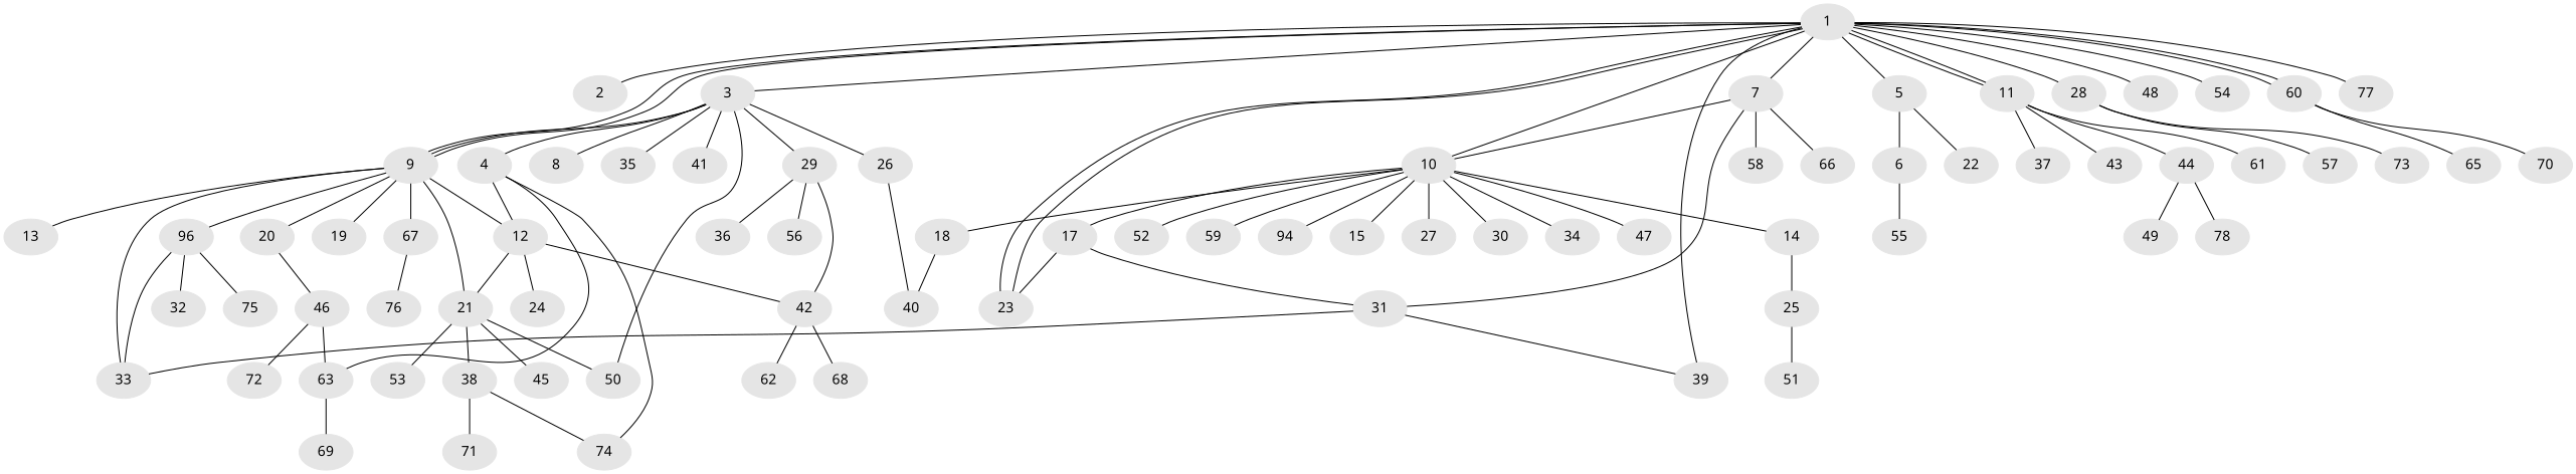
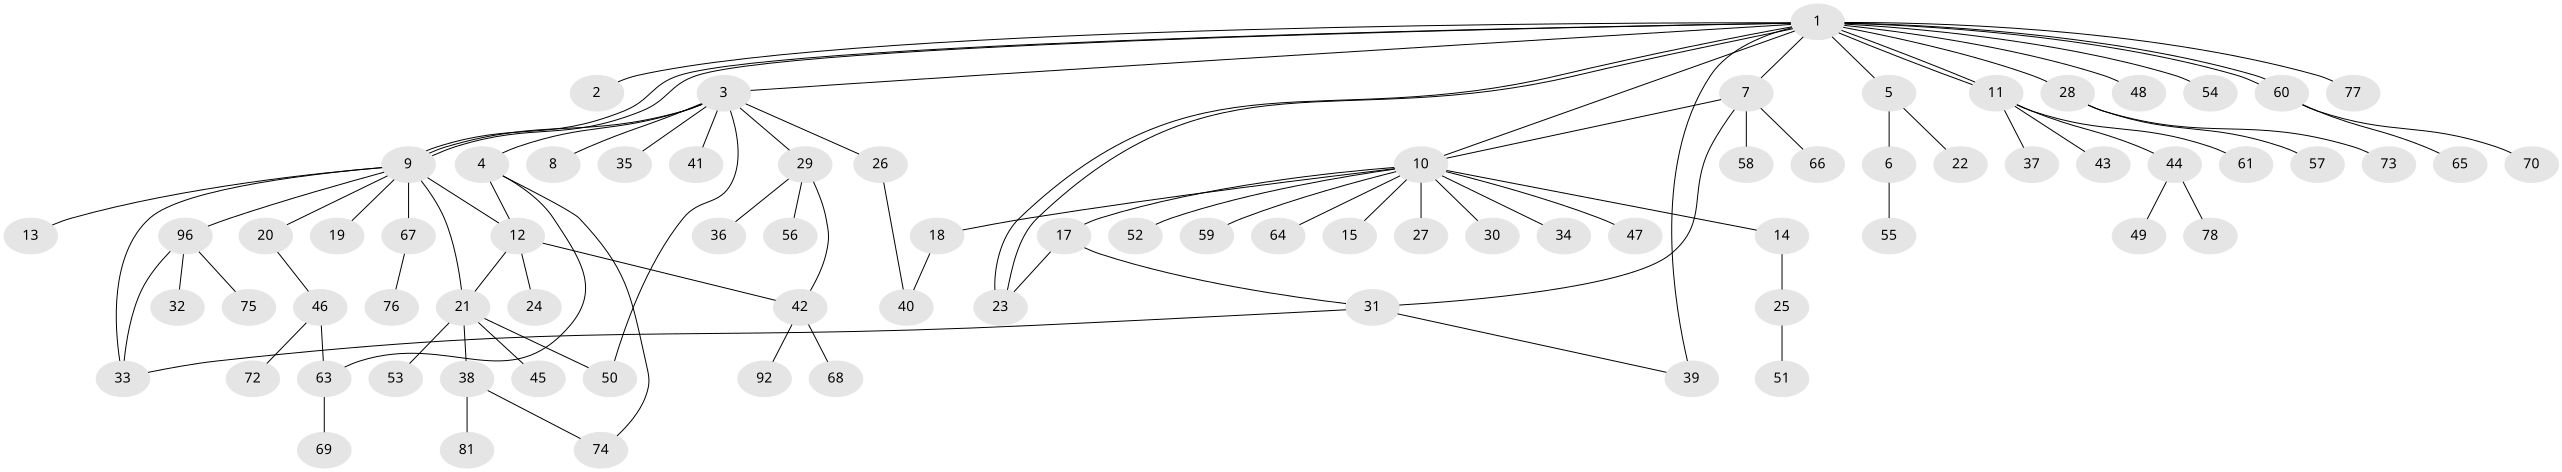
  graph {
    fontname="Noto Sans"
    node [color=gray90 fontname="Noto Sans" style=filled]
    edge [fontname="Noto Sans"]
    1
    2
    3
    5
    7
    9
    10
    11
    23
    28
    39
    48
    54
    60
    77
    4
    8
    26
    29
    35
    41
    50
    6
    22
    31
    58
    66
    12
    13
    n30 [label=96]
    19
    20
    21
    33
    67
    14
    15
    17
    18
    27
    30
    34
    47
    52
    59
-   64 [label=94]
+   64
    37
    43
    44
    61
    57
    73
    65
    70
    63
    74
    40
    42
    36
    56
    24
    69
    55
    32
    75
    46
    38
    45
    53
    76
    25
    49
    78
-   62
+   62 [label=92]
    68
    51
    72
-   71
+   71 [label=81]
    1 -- 2
    1 -- 3
    1 -- 5
    1 -- 7
    1 -- 9
    1 -- 9
    1 -- 10
    1 -- 11
    1 -- 11
    1 -- 23
    1 -- 23
    1 -- 28
    1 -- 39
    1 -- 48
    1 -- 54
    1 -- 60
    1 -- 60
    1 -- 77
    3 -- 9
    3 -- 4
    3 -- 8
    3 -- 26
    3 -- 29
    3 -- 35
    3 -- 41
    3 -- 50
    5 -- 6
    5 -- 22
    7 -- 10
    7 -- 31
    7 -- 58
    7 -- 66
    9 -- 12
    9 -- 13
    9 -- n30
    9 -- 19
    9 -- 20
    9 -- 21
    9 -- 33
    9 -- 67
    10 -- 14
    10 -- 15
    10 -- 17
    10 -- 18
    10 -- 27
    10 -- 30
    10 -- 34
    10 -- 47
    10 -- 52
    10 -- 59
    10 -- 64
    11 -- 37
    11 -- 43
    11 -- 44
    11 -- 61
    28 -- 57
    28 -- 73
    60 -- 65
    60 -- 70
    4 -- 12
    4 -- 63
    4 -- 74
    26 -- 40
    29 -- 42
    29 -- 36
    29 -- 56
    6 -- 55
    31 -- 39
    31 -- 33
    12 -- 21
    12 -- 42
    12 -- 24
    n30 -- 33
    n30 -- 32
    n30 -- 75
    20 -- 46
    21 -- 50
    21 -- 38
    21 -- 45
    21 -- 53
    67 -- 76
    14 -- 25
    17 -- 23
    17 -- 31
    18 -- 40
    44 -- 49
    44 -- 78
    63 -- 69
    42 -- 62
    42 -- 68
    46 -- 63
    46 -- 72
    38 -- 74
    38 -- 71
    25 -- 51
  }
